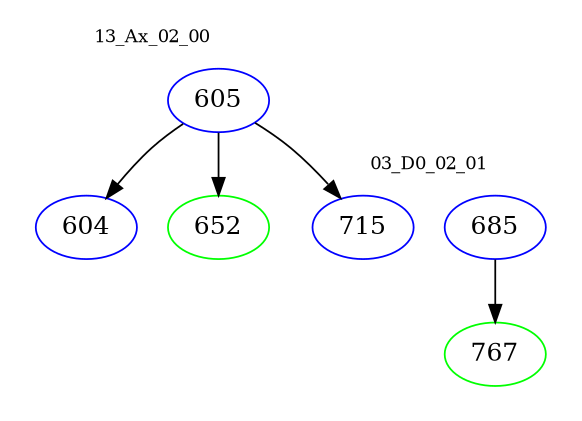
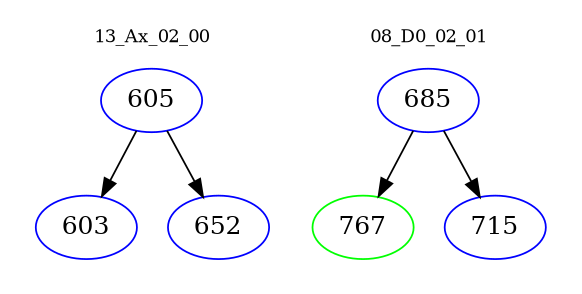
  digraph {
    node [color=blue]
    edge [color=black]
    n1 [label=605]
-   n2 [label=604]
-   n3 [color=green label=652]
+   n2 [label=603]
+   n3 [label=652]
    n4 [label=685]
    n5 [color=green label=767]
    n6 [label=715]
    subgraph cluster_1 {
      color=white
      fontsize=10
      label="13_Ax_02_00"
      n1
      n2
      n3
    }
    subgraph cluster_2 {
      color=white
      fontsize=10
-     label="03_D0_02_01"
+     label="08_D0_02_01"
      n4
      n5
      n6
    }
    n1 -> n2
    n1 -> n3
    n4 -> n5
-   n1 -> n6
+   n4 -> n6
  }
